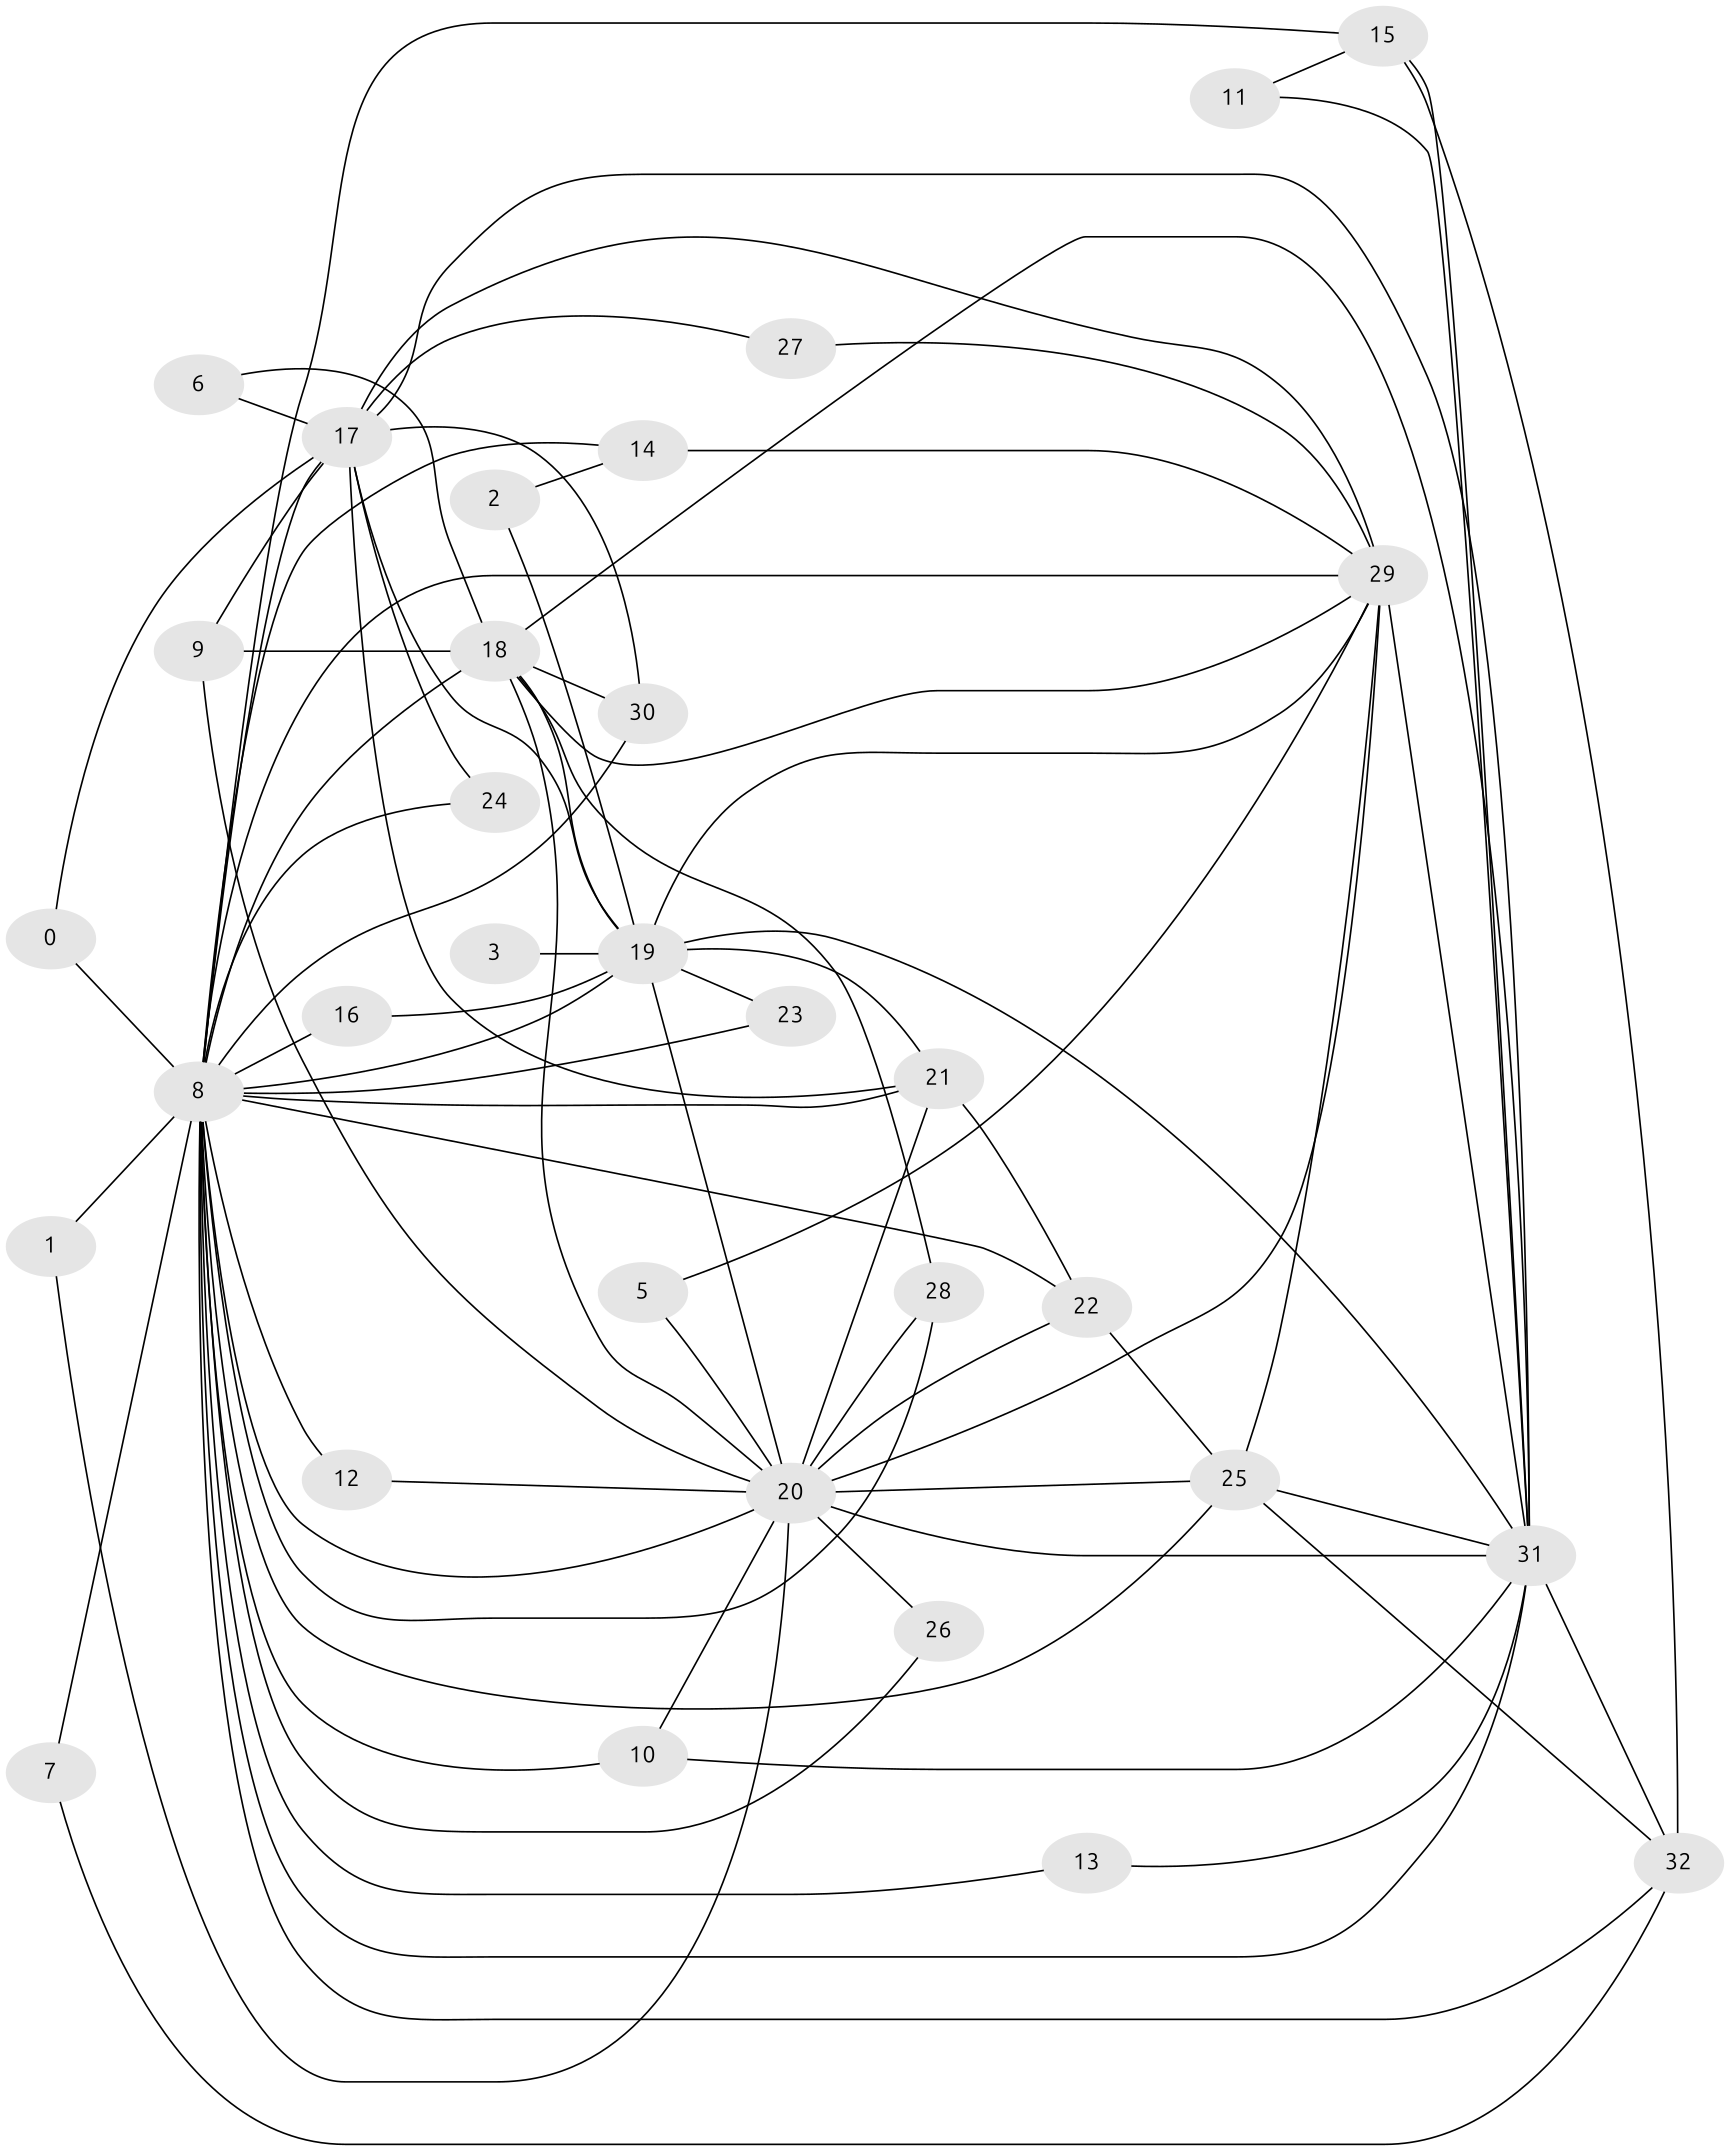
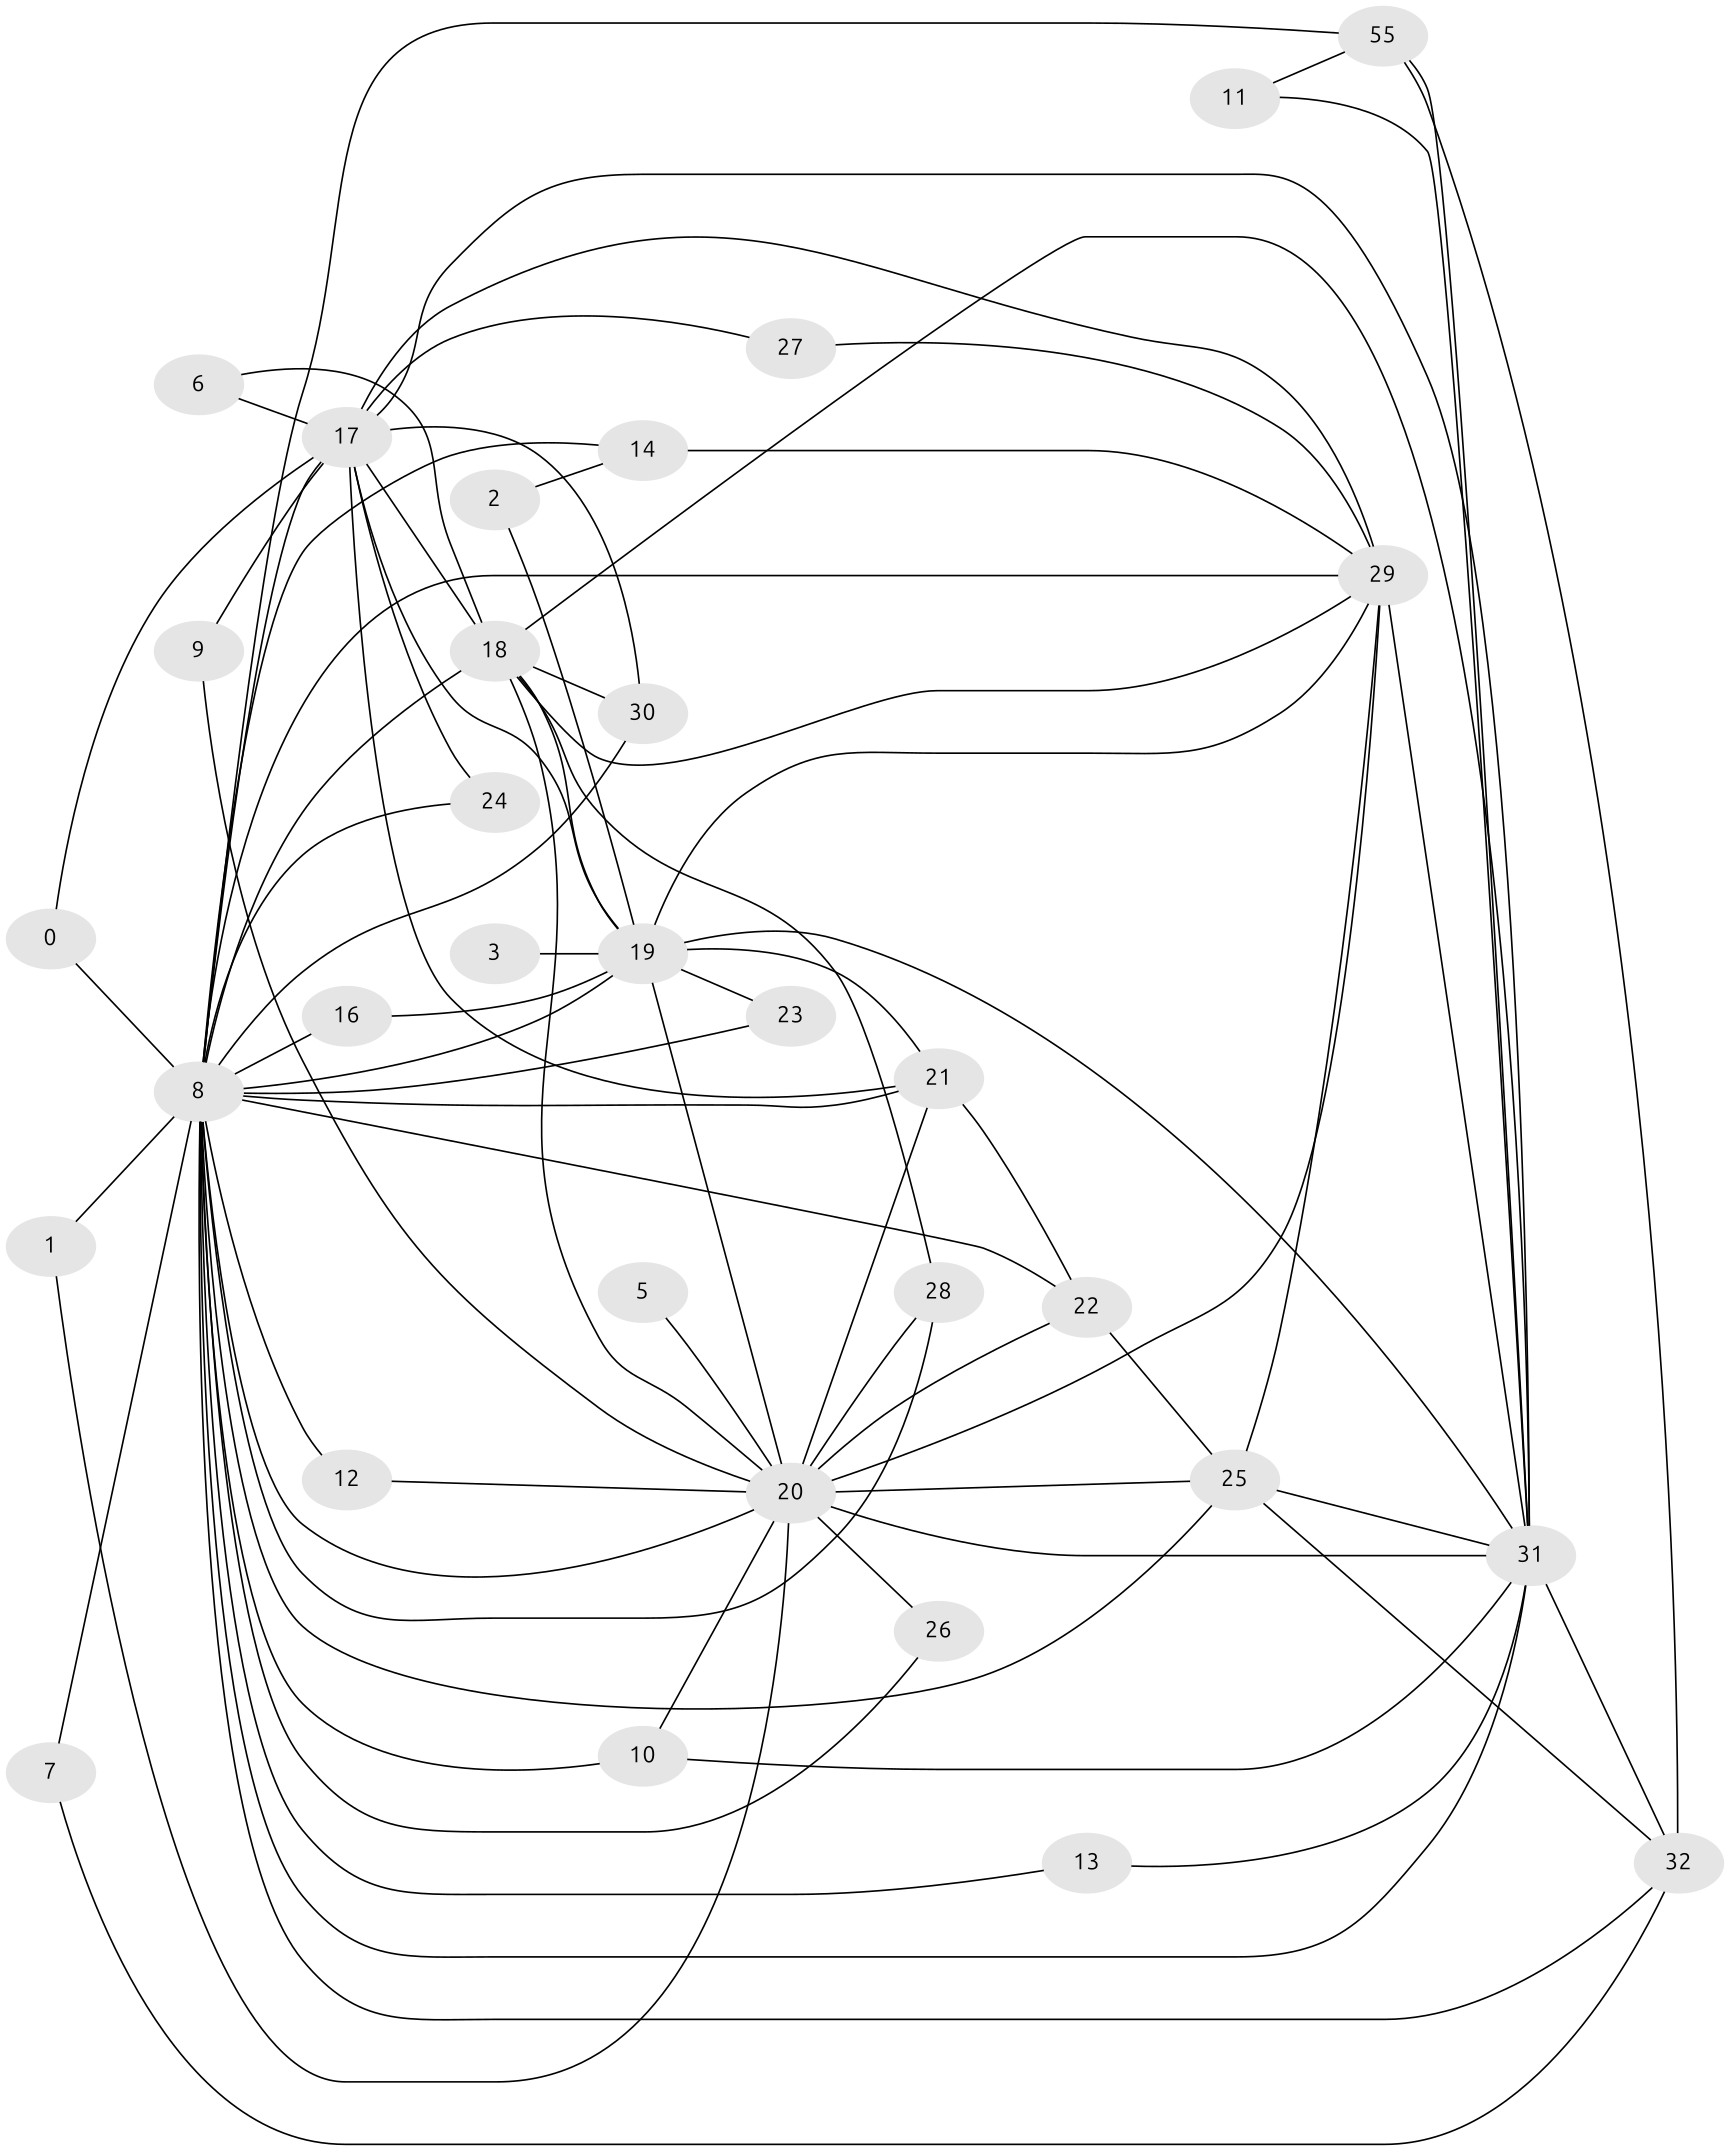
  graph {
    fontname=Ubuntu
    rankdir=LR
    node [color=gray90 fontname=Ubuntu style=filled]
    edge [fontname=Ubuntu weight=1.0]
    1
    8
    20
    14
    19
    17
    29
    18
    32
    10
    12
    13
-   15
+   15 [label=55]
    16
    21
    22
    23
    24
    25
    26
    28
    30
    31
    2
    3
    n26 [label=0]
    27
    5
    6
    7
    9
    11
    1 -- 8
    1 -- 20
    8 -- 20 [weight=4.0]
    8 -- 14
    8 -- 19 [weight=5.0]
    8 -- 17 [weight=8.0]
    8 -- 29 [weight=5.0]
    8 -- 18 [weight=4.0]
    8 -- 32 [weight=2.0]
    8 -- 10 [weight=2.0]
    8 -- 12
    8 -- 13
    8 -- 15
    8 -- 16
    8 -- 21
    8 -- 22
    8 -- 23
    8 -- 24 [weight=2.0]
    8 -- 25
    8 -- 26
    8 -- 28 [weight=2.0]
    8 -- 30
    8 -- 31 [weight=3.0]
    20 -- 29
    20 -- 21
    20 -- 22
    20 -- 25 [weight=2.0]
    20 -- 26
    20 -- 28
    20 -- 31 [weight=3.0]
    14 -- 29
    19 -- 20
    19 -- 29
    19 -- 21 [weight=2.0]
    19 -- 23
    19 -- 31
    17 -- 19 [weight=2.0]
    17 -- 29 [weight=2.0]
-   9 -- 18 [weight=2.0]
+   17 -- 18 [weight=2.0]
    17 -- 21 [weight=3.0]
    17 -- 24
    17 -- 30 [weight=2.0]
    17 -- 31 [weight=2.0]
    17 -- 27
    29 -- 31
    18 -- 20
    18 -- 19
    18 -- 29
    18 -- 28
    18 -- 30
    18 -- 31
    10 -- 20
    10 -- 31
    12 -- 20
    13 -- 31
    15 -- 32
    15 -- 31
    16 -- 19
    21 -- 22
    22 -- 25
    25 -- 29
    25 -- 32
    25 -- 31
    31 -- 32
    2 -- 14
    2 -- 19
    3 -- 19
    n26 -- 8
    n26 -- 17
    27 -- 29
    5 -- 20
-   5 -- 29
    6 -- 17
    6 -- 18
    7 -- 8
    7 -- 32
    9 -- 20
    9 -- 17
    11 -- 15
    11 -- 31
  }
